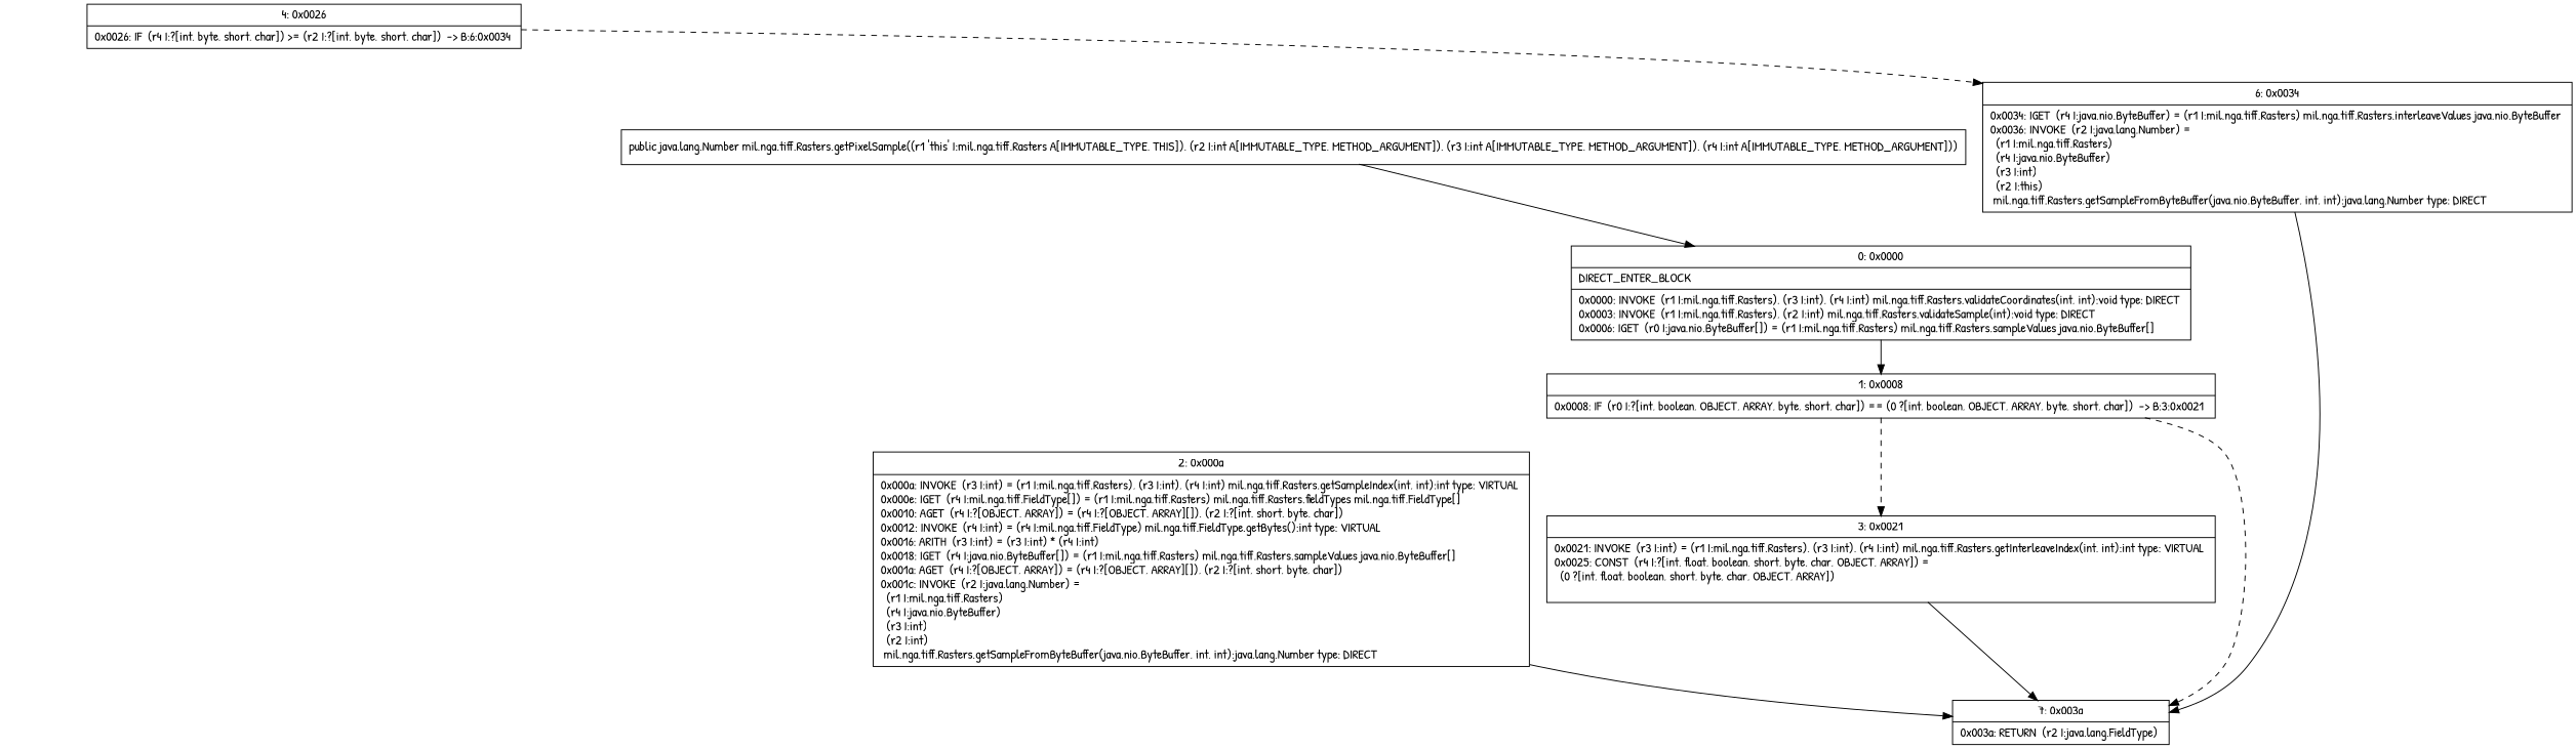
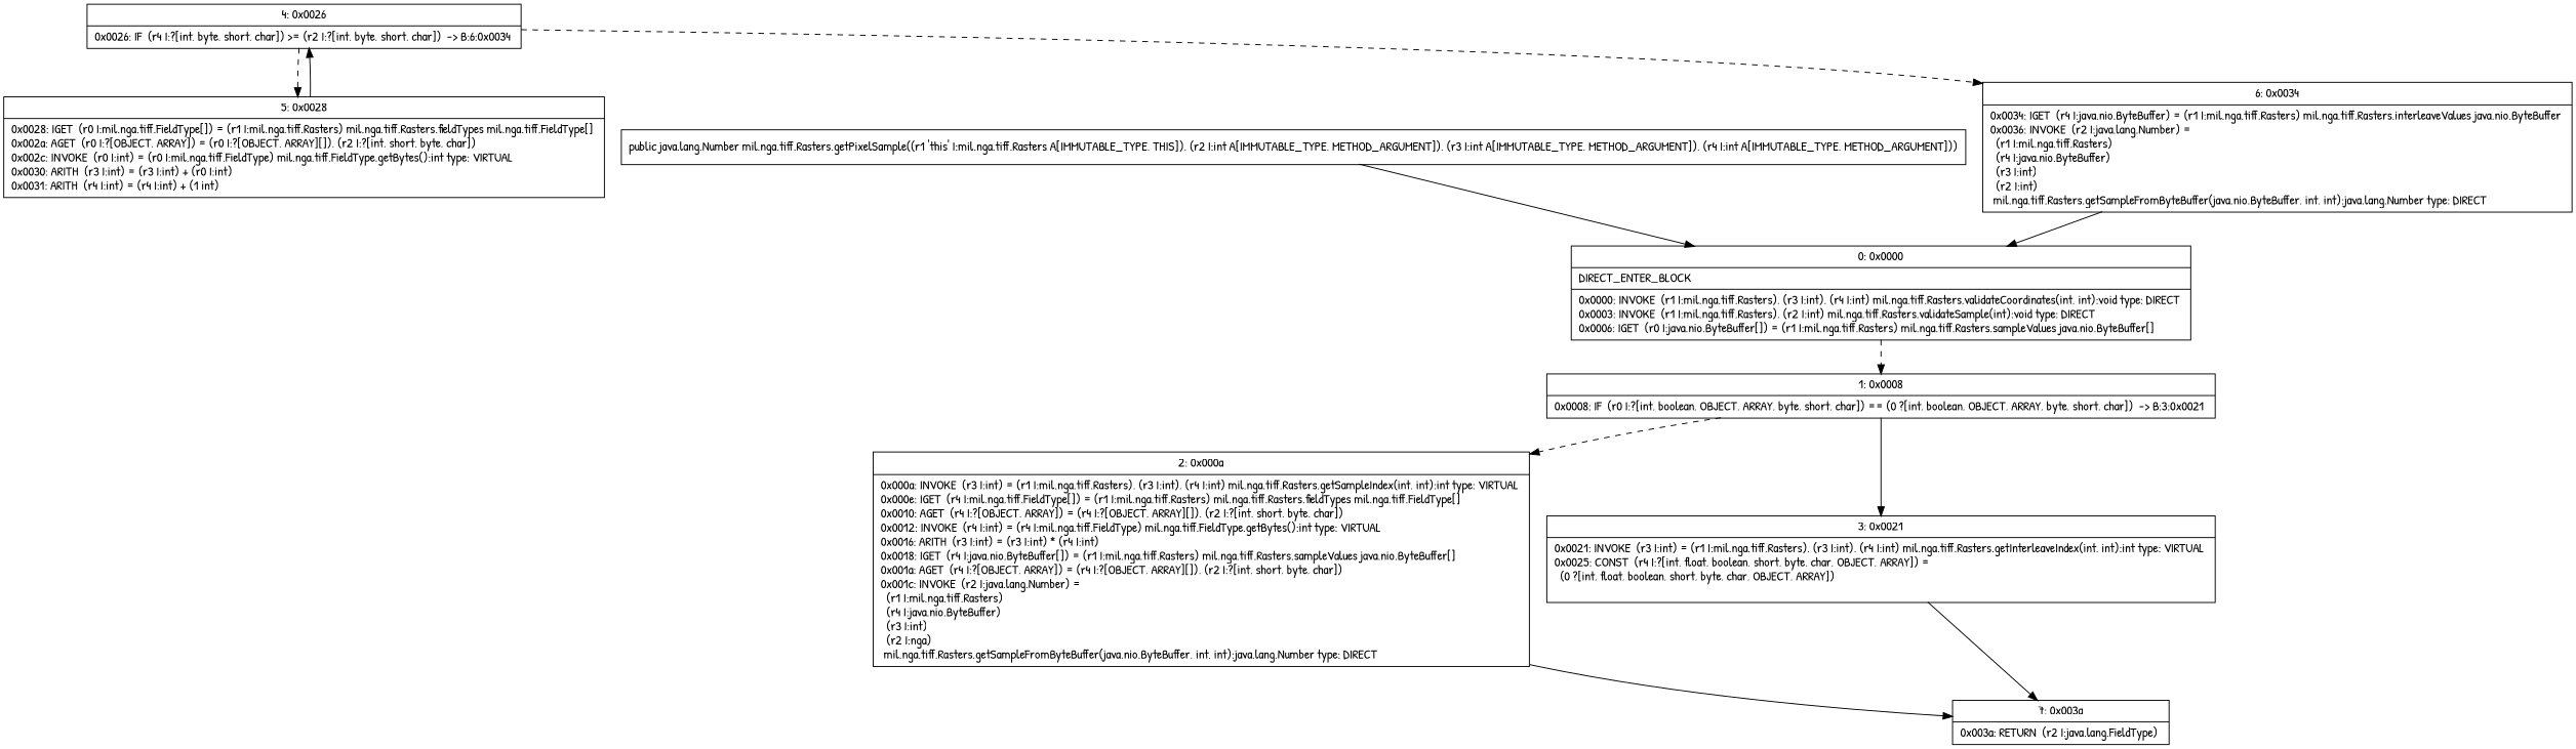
  digraph {
    fontname="Patrick Hand"
    node [fontname="Patrick Hand" shape=record]
    edge [fontname="Patrick Hand"]
    n1 [label="{0\:\ 0x0000|DIRECT_ENTER_BLOCK\l|0x0000: INVOKE  (r1 I:mil.nga.tiff.Rasters), (r3 I:int), (r4 I:int) mil.nga.tiff.Rasters.validateCoordinates(int, int):void type: DIRECT \l0x0003: INVOKE  (r1 I:mil.nga.tiff.Rasters), (r2 I:int) mil.nga.tiff.Rasters.validateSample(int):void type: DIRECT \l0x0006: IGET  (r0 I:java.nio.ByteBuffer[]) = (r1 I:mil.nga.tiff.Rasters) mil.nga.tiff.Rasters.sampleValues java.nio.ByteBuffer[] \l}"]
    n2 [label="{1\:\ 0x0008|0x0008: IF  (r0 I:?[int, boolean, OBJECT, ARRAY, byte, short, char]) == (0 ?[int, boolean, OBJECT, ARRAY, byte, short, char])  \-\> B:3:0x0021 \l}"]
-   n3 [label="{2\:\ 0x000a|0x000a: INVOKE  (r3 I:int) = (r1 I:mil.nga.tiff.Rasters), (r3 I:int), (r4 I:int) mil.nga.tiff.Rasters.getSampleIndex(int, int):int type: VIRTUAL \l0x000e: IGET  (r4 I:mil.nga.tiff.FieldType[]) = (r1 I:mil.nga.tiff.Rasters) mil.nga.tiff.Rasters.fieldTypes mil.nga.tiff.FieldType[] \l0x0010: AGET  (r4 I:?[OBJECT, ARRAY]) = (r4 I:?[OBJECT, ARRAY][]), (r2 I:?[int, short, byte, char]) \l0x0012: INVOKE  (r4 I:int) = (r4 I:mil.nga.tiff.FieldType) mil.nga.tiff.FieldType.getBytes():int type: VIRTUAL \l0x0016: ARITH  (r3 I:int) = (r3 I:int) * (r4 I:int) \l0x0018: IGET  (r4 I:java.nio.ByteBuffer[]) = (r1 I:mil.nga.tiff.Rasters) mil.nga.tiff.Rasters.sampleValues java.nio.ByteBuffer[] \l0x001a: AGET  (r4 I:?[OBJECT, ARRAY]) = (r4 I:?[OBJECT, ARRAY][]), (r2 I:?[int, short, byte, char]) \l0x001c: INVOKE  (r2 I:java.lang.Number) = \l  (r1 I:mil.nga.tiff.Rasters)\l  (r4 I:java.nio.ByteBuffer)\l  (r3 I:int)\l  (r2 I:int)\l mil.nga.tiff.Rasters.getSampleFromByteBuffer(java.nio.ByteBuffer, int, int):java.lang.Number type: DIRECT \l}"]
+   n3 [label="{2\:\ 0x000a|0x000a: INVOKE  (r3 I:int) = (r1 I:mil.nga.tiff.Rasters), (r3 I:int), (r4 I:int) mil.nga.tiff.Rasters.getSampleIndex(int, int):int type: VIRTUAL \l0x000e: IGET  (r4 I:mil.nga.tiff.FieldType[]) = (r1 I:mil.nga.tiff.Rasters) mil.nga.tiff.Rasters.fieldTypes mil.nga.tiff.FieldType[] \l0x0010: AGET  (r4 I:?[OBJECT, ARRAY]) = (r4 I:?[OBJECT, ARRAY][]), (r2 I:?[int, short, byte, char]) \l0x0012: INVOKE  (r4 I:int) = (r4 I:mil.nga.tiff.FieldType) mil.nga.tiff.FieldType.getBytes():int type: VIRTUAL \l0x0016: ARITH  (r3 I:int) = (r3 I:int) * (r4 I:int) \l0x0018: IGET  (r4 I:java.nio.ByteBuffer[]) = (r1 I:mil.nga.tiff.Rasters) mil.nga.tiff.Rasters.sampleValues java.nio.ByteBuffer[] \l0x001a: AGET  (r4 I:?[OBJECT, ARRAY]) = (r4 I:?[OBJECT, ARRAY][]), (r2 I:?[int, short, byte, char]) \l0x001c: INVOKE  (r2 I:java.lang.Number) = \l  (r1 I:mil.nga.tiff.Rasters)\l  (r4 I:java.nio.ByteBuffer)\l  (r3 I:int)\l  (r2 I:nga)\l mil.nga.tiff.Rasters.getSampleFromByteBuffer(java.nio.ByteBuffer, int, int):java.lang.Number type: DIRECT \l}"]
    n4 [label="{3\:\ 0x0021|0x0021: INVOKE  (r3 I:int) = (r1 I:mil.nga.tiff.Rasters), (r3 I:int), (r4 I:int) mil.nga.tiff.Rasters.getInterleaveIndex(int, int):int type: VIRTUAL \l0x0025: CONST  (r4 I:?[int, float, boolean, short, byte, char, OBJECT, ARRAY]) = \l  (0 ?[int, float, boolean, short, byte, char, OBJECT, ARRAY])\l \l}"]
    n5 [label="{7\:\ 0x003a|0x003a: RETURN  (r2 I:java.lang.FieldType) \l}"]
    n6 [label="{4\:\ 0x0026|0x0026: IF  (r4 I:?[int, byte, short, char]) \>= (r2 I:?[int, byte, short, char])  \-\> B:6:0x0034 \l}"]
-   n8 [label="{6\:\ 0x0034|0x0034: IGET  (r4 I:java.nio.ByteBuffer) = (r1 I:mil.nga.tiff.Rasters) mil.nga.tiff.Rasters.interleaveValues java.nio.ByteBuffer \l0x0036: INVOKE  (r2 I:java.lang.Number) = \l  (r1 I:mil.nga.tiff.Rasters)\l  (r4 I:java.nio.ByteBuffer)\l  (r3 I:int)\l  (r2 I:this)\l mil.nga.tiff.Rasters.getSampleFromByteBuffer(java.nio.ByteBuffer, int, int):java.lang.Number type: DIRECT \l}"]
+   n7 [label="{5\:\ 0x0028|0x0028: IGET  (r0 I:mil.nga.tiff.FieldType[]) = (r1 I:mil.nga.tiff.Rasters) mil.nga.tiff.Rasters.fieldTypes mil.nga.tiff.FieldType[] \l0x002a: AGET  (r0 I:?[OBJECT, ARRAY]) = (r0 I:?[OBJECT, ARRAY][]), (r2 I:?[int, short, byte, char]) \l0x002c: INVOKE  (r0 I:int) = (r0 I:mil.nga.tiff.FieldType) mil.nga.tiff.FieldType.getBytes():int type: VIRTUAL \l0x0030: ARITH  (r3 I:int) = (r3 I:int) + (r0 I:int) \l0x0031: ARITH  (r4 I:int) = (r4 I:int) + (1 int) \l}"]
+   n8 [label="{6\:\ 0x0034|0x0034: IGET  (r4 I:java.nio.ByteBuffer) = (r1 I:mil.nga.tiff.Rasters) mil.nga.tiff.Rasters.interleaveValues java.nio.ByteBuffer \l0x0036: INVOKE  (r2 I:java.lang.Number) = \l  (r1 I:mil.nga.tiff.Rasters)\l  (r4 I:java.nio.ByteBuffer)\l  (r3 I:int)\l  (r2 I:int)\l mil.nga.tiff.Rasters.getSampleFromByteBuffer(java.nio.ByteBuffer, int, int):java.lang.Number type: DIRECT \l}"]
    n9 [label="{public java.lang.Number mil.nga.tiff.Rasters.getPixelSample((r1 'this' I:mil.nga.tiff.Rasters A[IMMUTABLE_TYPE, THIS]), (r2 I:int A[IMMUTABLE_TYPE, METHOD_ARGUMENT]), (r3 I:int A[IMMUTABLE_TYPE, METHOD_ARGUMENT]), (r4 I:int A[IMMUTABLE_TYPE, METHOD_ARGUMENT])) }"]
-   n1 -> n2
-   n2 -> n5 [style=dashed]
-   n2 -> n4 [style=dashed]
+   n1 -> n2 [style=dashed]
+   n2 -> n3 [style=dashed]
+   n2 -> n4
    n3 -> n5
    n4 -> n5
+   n6 -> n7 [style=dashed]
    n6 -> n8 [style=dashed]
-   n8 -> n5
+   n7 -> n6
+   n8 -> n1
    n9 -> n1
  }
